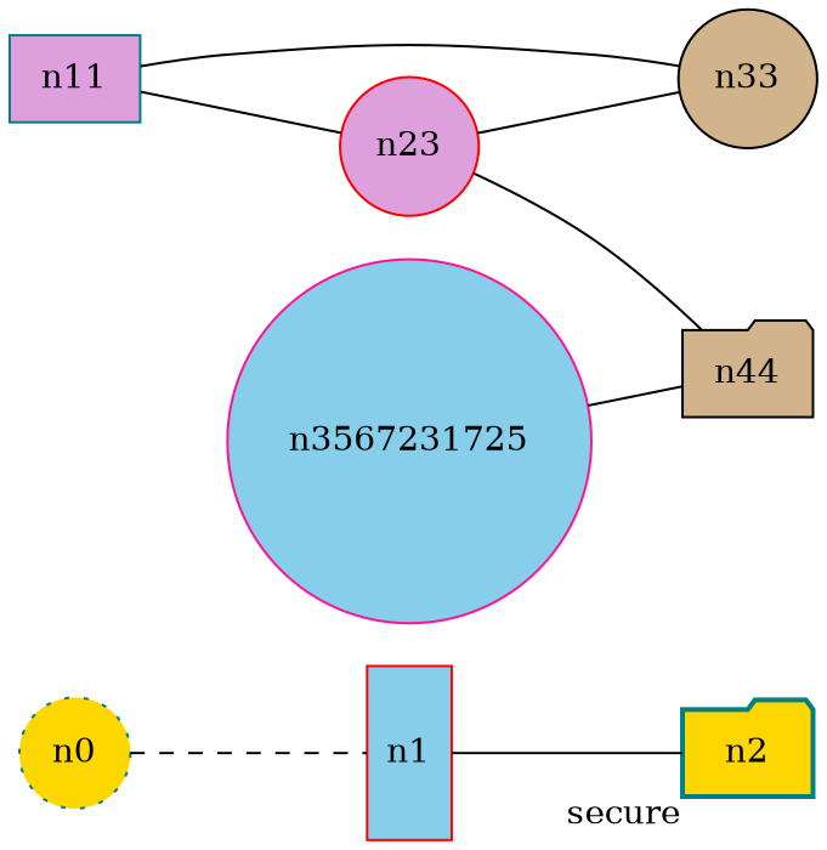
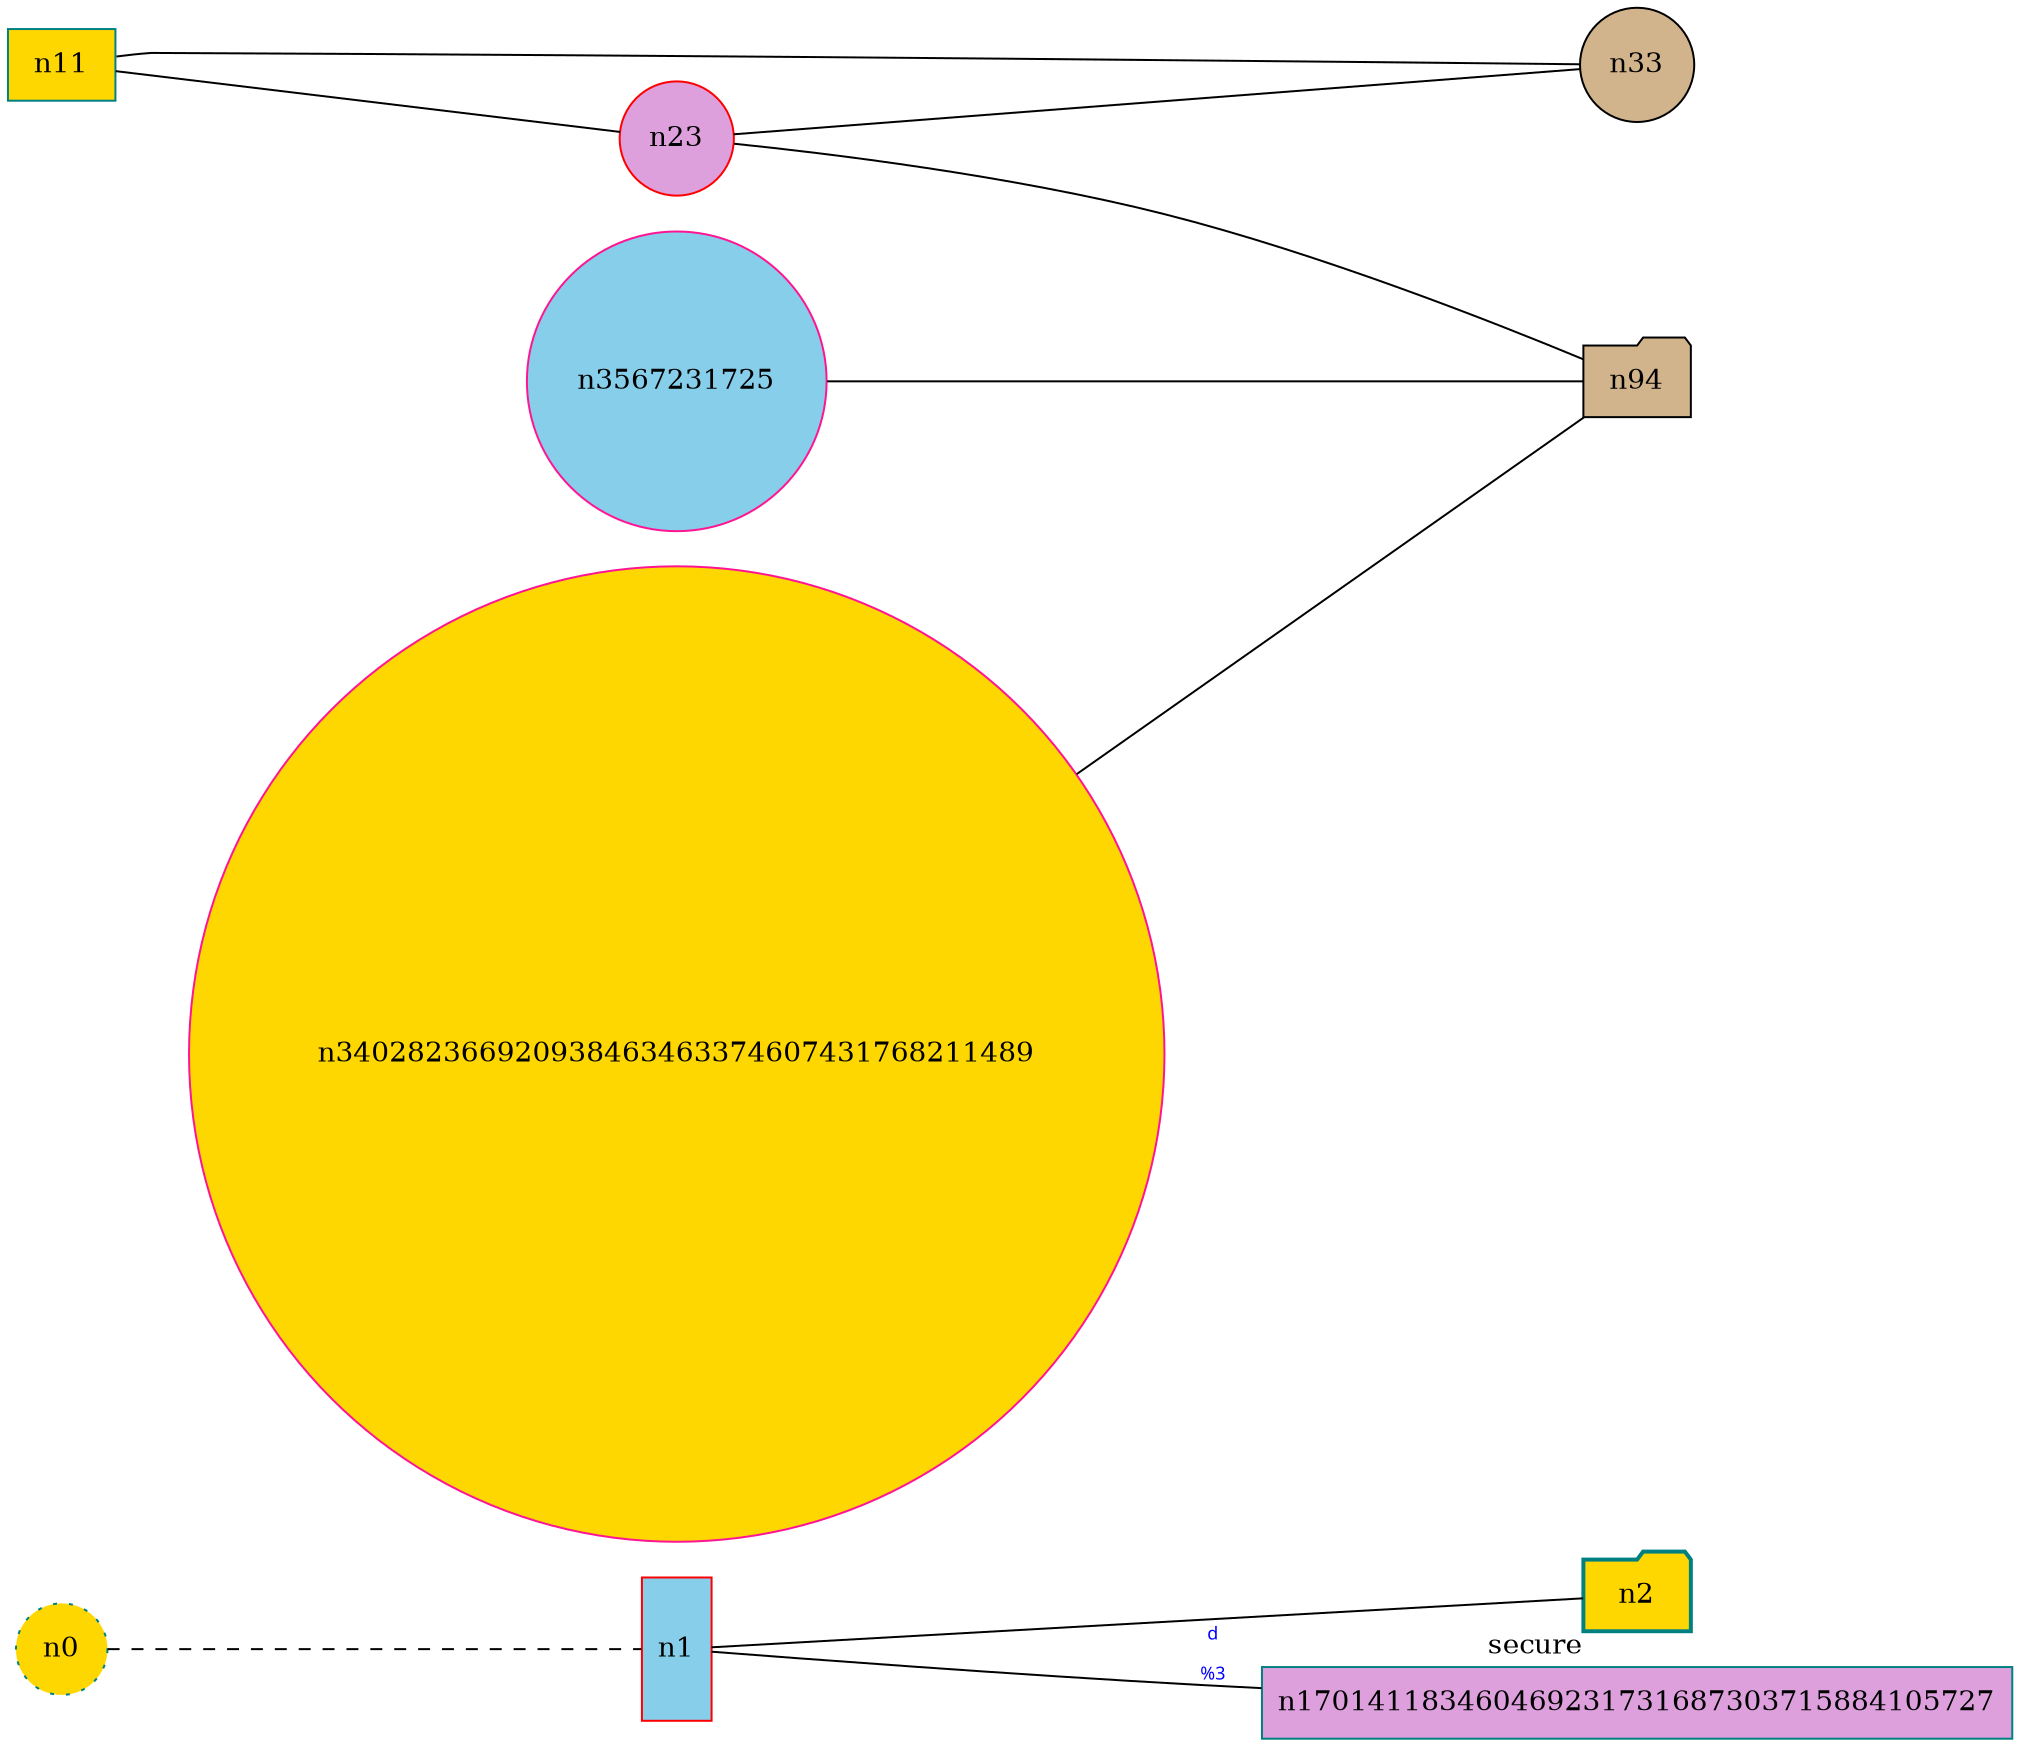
  graph {
    fontcolor=blue
    rankdir=LR
    node [color=teal fillcolor=gold shape=circle style=filled]
    n0 [style="dotted,filled"]
    n1 [color=red fillcolor=skyblue height=1 shape=box width=0]
    n2 [shape=folder style="bold,filled" xlabel=secure]
-   n11 [fillcolor=plum shape=box]
+   n170141183460469231731687303715884105727 [fillcolor=plum shape=box]
+   n11 [shape=box]
    n22 [color=red fillcolor=plum label=n23]
    n33 [color=black fillcolor=tan]
-   n44 [color=black fillcolor=tan shape=folder]
+   n44 [color=black fillcolor=tan shape=folder label=n94]
    n3567231725 [color=deeppink fillcolor=skyblue]
+   n340282366920938463463374607431768211489 [color=deeppink]
    n0 -- n1 [style=dashed]
    n1 -- n2 [style=solid]
+   n1 -- n170141183460469231731687303715884105727 [fontcolor=blue fontname="comic sans" fontsize=9 label="d\n\l\G"]
    n11 -- n22
    n11 -- n33
    n22 -- n33
    n22 -- n44
    n3567231725 -- n44
+   n340282366920938463463374607431768211489 -- n44
  }
